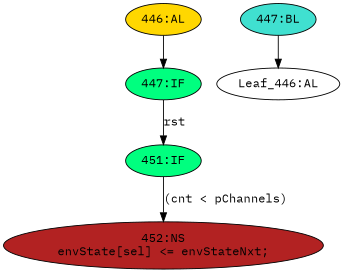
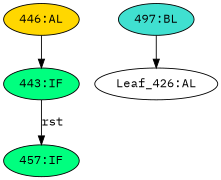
  strict digraph {
    fontname="IBM Plex Mono"
    node [fillcolor=springgreen fontname="IBM Plex Mono" statements="[]" style=filled typ=IfStatement]
    edge [cond="[]" fontname="IBM Plex Mono" lineno=None]
-   n1 [ast="<pyverilog.vparser.ast.IfStatement object at 0x7fc6850adb90>" label="447:IF"]
-   n2 [ast="<pyverilog.vparser.ast.IfStatement object at 0x7fc6850ad610>" label="451:IF"]
-   n3 [ast="<pyverilog.vparser.ast.NonblockingSubstitution object at 0x7fc6850adb10>" fillcolor=firebrick label="452:NS\nenvState[sel] <= envStateNxt;" statements="[<pyverilog.vparser.ast.NonblockingSubstitution object at 0x7fc6850adb10>]" typ=NonblockingSubstitution]
-   n4 [ast="<pyverilog.vparser.ast.Block object at 0x7fc6850adf50>" fillcolor=turquoise label="447:BL" typ=Block]
-   n5 [def_var="['envState']" label="Leaf_446:AL" fillcolor="" statements="" style="" typ=""]
+   n1 [ast="<pyverilog.vparser.ast.IfStatement object at 0x7fc6850adb90>" label="443:IF"]
+   n2 [ast="<pyverilog.vparser.ast.IfStatement object at 0x7fc6850ad610>" label="457:IF"]
+   n4 [ast="<pyverilog.vparser.ast.Block object at 0x7fc6850adf50>" fillcolor=turquoise label="497:BL" typ=Block]
+   n5 [def_var="['envState']" label="Leaf_426:AL" fillcolor="" statements="" style="" typ=""]
    n6 [ast="<pyverilog.vparser.ast.Always object at 0x7fc685042650>" clk_sens=True fillcolor=gold label="446:AL" sens="['clk']" typ=Always use_var="['rst', 'pChannels', 'cnt', 'envStateNxt']"]
    n1 -> n2 [cond="['rst']" label=rst lineno=447]
-   n2 -> n3 [cond="['cnt', 'pChannels']" label="(cnt < pChannels)" lineno=451]
    n4 -> n5
    n6 -> n1
  }
